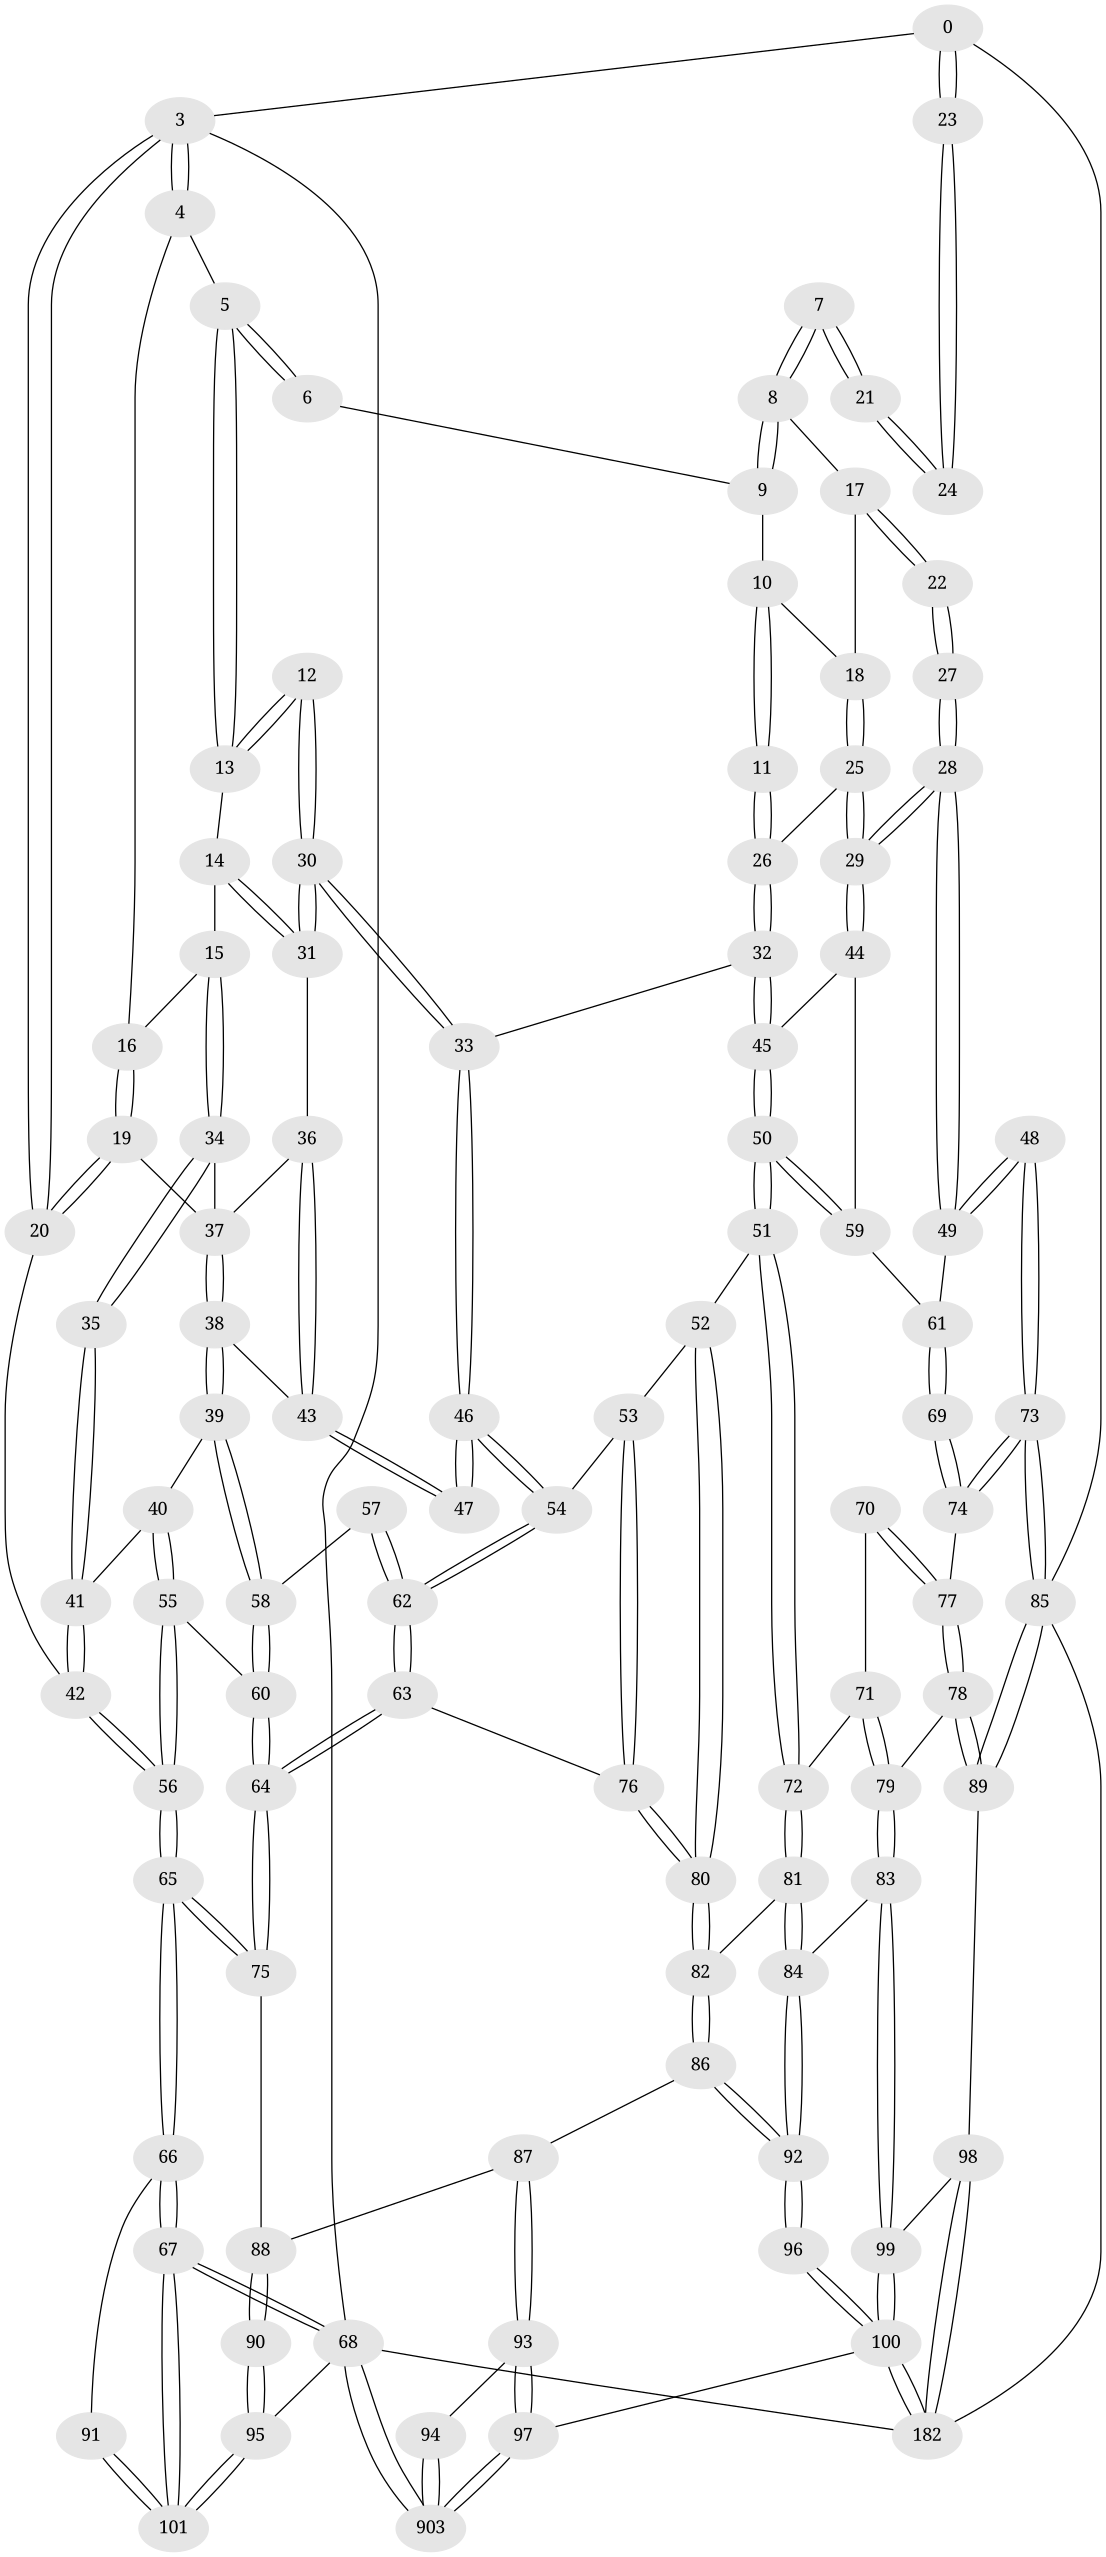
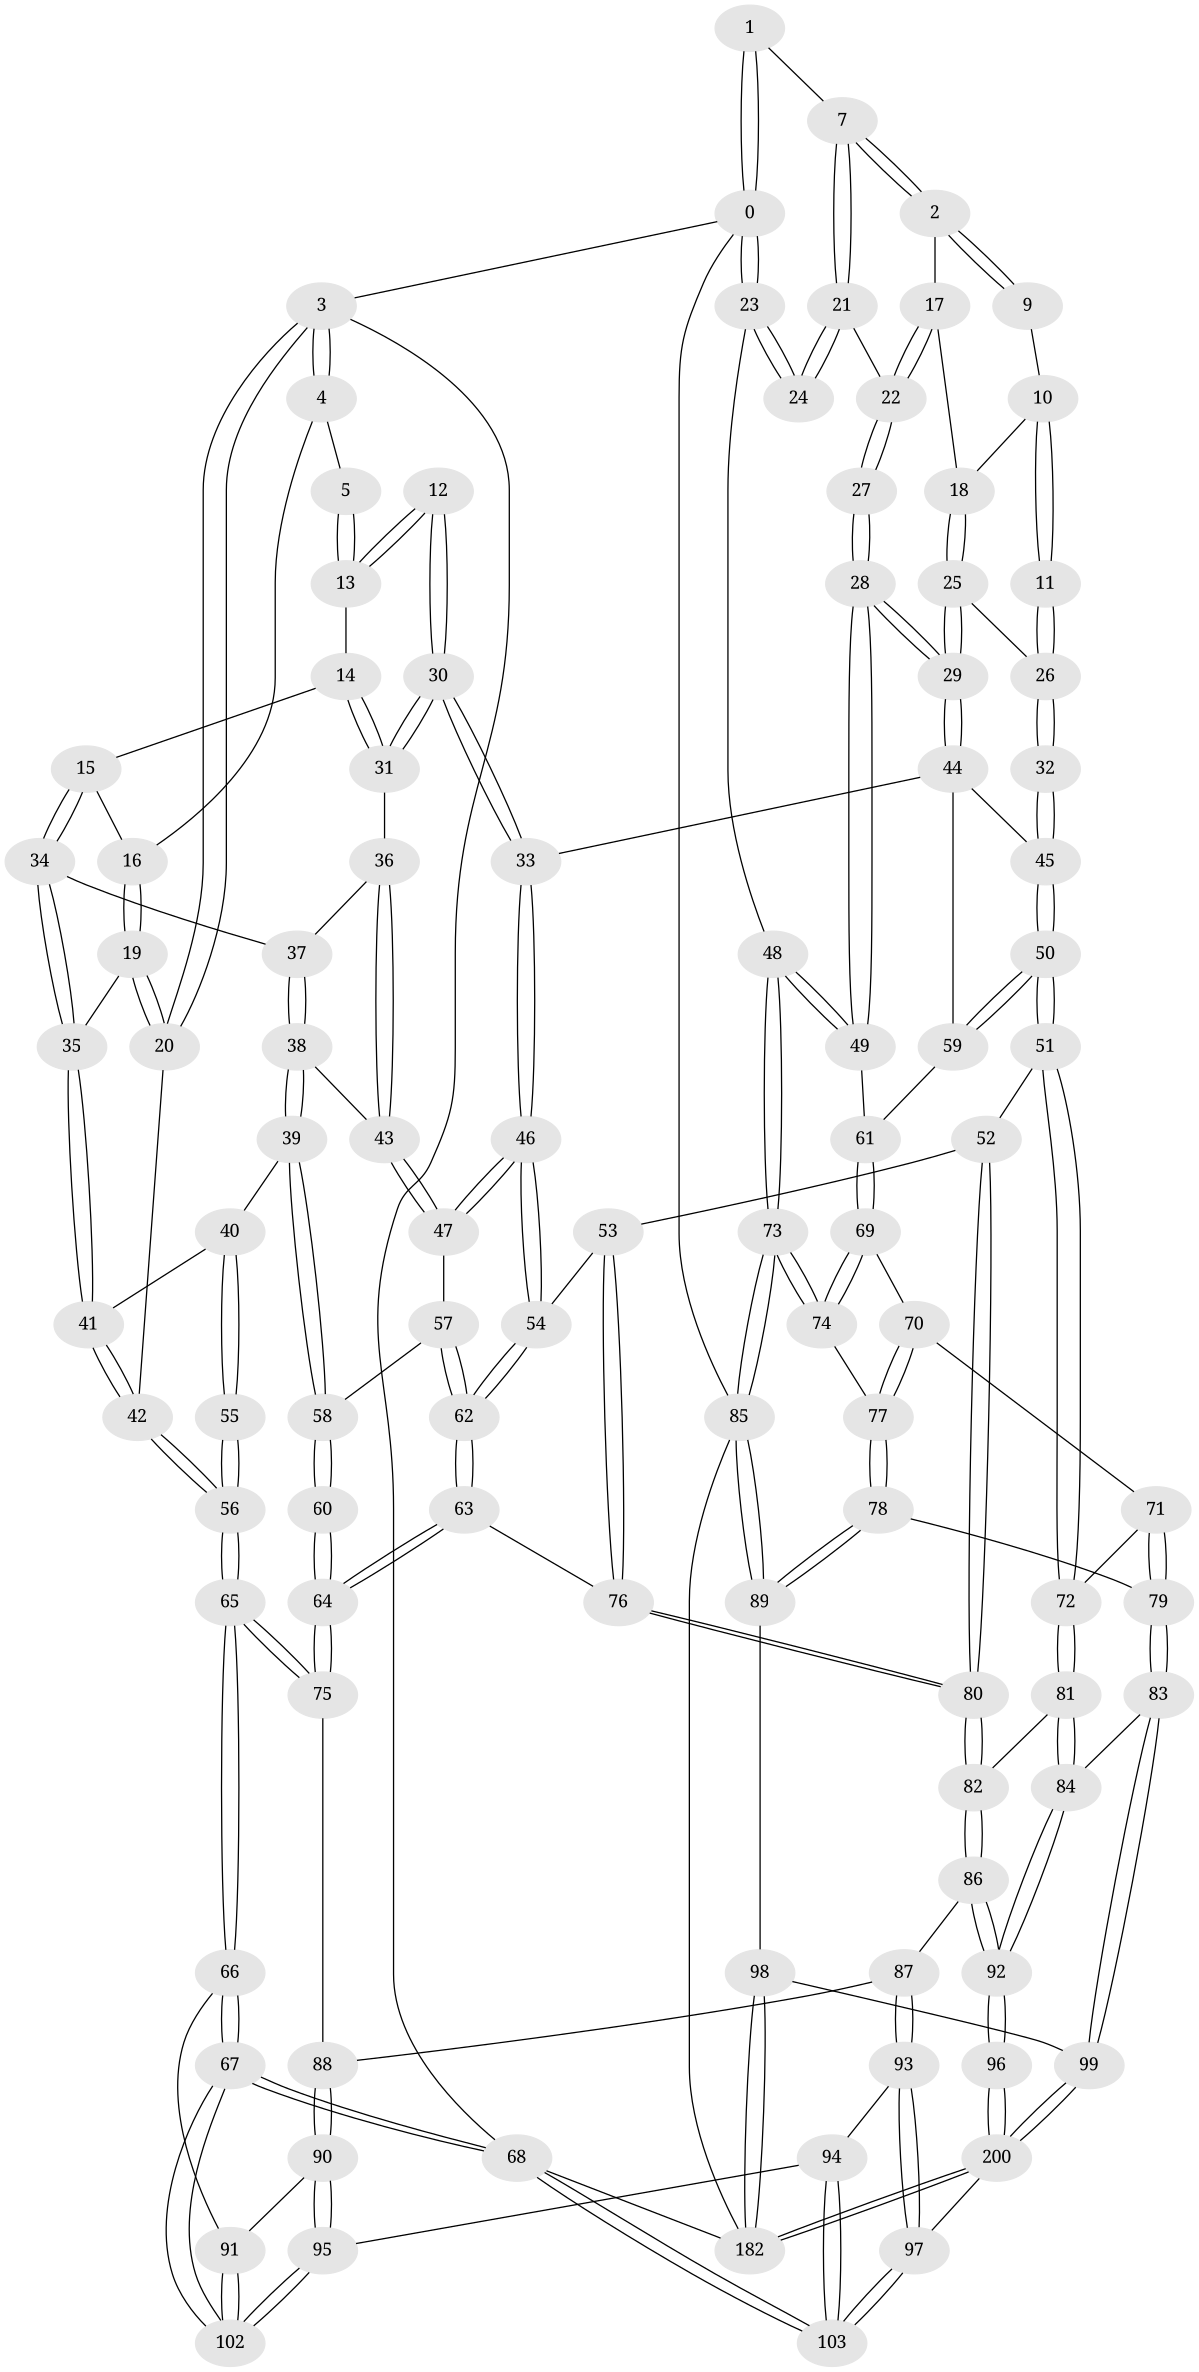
  graph {
    fontname="Noto Serif"
    node [color=gray90 fontname="Noto Serif" style=filled]
    edge [fontname="Noto Serif"]
    n1 [label=0]
+   1
    7
    3
    23
    85
-   8
+   8 [label=2]
    21
    4
    20
    68
    24
    48
    n14 [label=182]
    89
    5
    16
    42
-   103 [label=903]
-   6
+   103
    13
    19
    9
    14
    10
    17
    22
    18
    11
    26
    25
    12
    30
    32
    31
    33
    15
    34
    36
    35
    37
    27
    29
    41
    56
    28
    49
    73
    44
    45
    61
    59
    46
    43
    50
    47
    54
    38
    39
    40
    58
    55
    60
    65
    57
    51
    62
    74
    69
    52
    72
    53
    80
    81
    76
    82
    63
    64
    75
    66
    70
    88
    67
    91
-   101
+   101 [label=102]
    71
    77
    79
    78
    83
    84
    90
    98
    99
    86
    92
    87
-   100
+   100 [label=200]
    96
    93
    94
    97
    95
    n1 -- 3
    n1 -- 23
    n1 -- 23
    n1 -- 85
+   1 -- n1
+   1 -- n1
+   1 -- 7
    7 -- 8
    7 -- 8
    7 -- 21
    7 -- 21
    3 -- 4
    3 -- 4
    3 -- 20
    3 -- 20
    3 -- 68
    23 -- 24
    23 -- 24
+   23 -- 48
    85 -- n14
    85 -- 89
    85 -- 89
    8 -- 9
    8 -- 9
    8 -- 17
    21 -- 24
    21 -- 24
+   21 -- 22
    4 -- 5
    4 -- 16
    20 -- 42
    68 -- n14
    68 -- 103
    68 -- 103
    48 -- 49
    48 -- 49
    48 -- 73
    48 -- 73
    89 -- 98
-   5 -- 6
-   5 -- 6
    5 -- 13
    5 -- 13
    16 -- 19
    16 -- 19
    42 -- 56
    42 -- 56
-   6 -- 9
    13 -- 14
    19 -- 20
    19 -- 20
-   19 -- 37
+   19 -- 35
    9 -- 10
    14 -- 31
    14 -- 31
    14 -- 15
    10 -- 18
    10 -- 11
    10 -- 11
    17 -- 22
    17 -- 22
    17 -- 18
    22 -- 27
    22 -- 27
    18 -- 25
    18 -- 25
    11 -- 26
    11 -- 26
    26 -- 32
    26 -- 32
    25 -- 26
    25 -- 29
    25 -- 29
    12 -- 13
    12 -- 13
    12 -- 30
    12 -- 30
    30 -- 31
    30 -- 31
    30 -- 33
    30 -- 33
-   32 -- 33
+   44 -- 33
    32 -- 45
    32 -- 45
    31 -- 36
    33 -- 46
    33 -- 46
    15 -- 16
    15 -- 34
    15 -- 34
    34 -- 35
    34 -- 35
    34 -- 37
    36 -- 37
    36 -- 43
    36 -- 43
    35 -- 41
    35 -- 41
    37 -- 38
    37 -- 38
    27 -- 28
    27 -- 28
    29 -- 44
    29 -- 44
    41 -- 42
    41 -- 42
    56 -- 65
    56 -- 65
    28 -- 29
    28 -- 29
    28 -- 49
    28 -- 49
    49 -- 61
    73 -- 85
    73 -- 85
    73 -- 74
    73 -- 74
    44 -- 45
    44 -- 59
    45 -- 50
    45 -- 50
    61 -- 69
    61 -- 69
    59 -- 61
    46 -- 47
    46 -- 47
    46 -- 54
    46 -- 54
    43 -- 47
    43 -- 47
    50 -- 59
    50 -- 59
    50 -- 51
    50 -- 51
+   47 -- 57
    54 -- 62
    54 -- 62
    38 -- 43
    38 -- 39
    38 -- 39
    39 -- 40
    39 -- 58
    39 -- 58
    40 -- 41
    40 -- 55
    40 -- 55
    58 -- 60
    58 -- 60
    55 -- 56
    55 -- 56
-   55 -- 60
    60 -- 64
    60 -- 64
    65 -- 75
    65 -- 75
    65 -- 66
    65 -- 66
    57 -- 58
    57 -- 62
    57 -- 62
    51 -- 52
    51 -- 72
    51 -- 72
    62 -- 63
    62 -- 63
    74 -- 77
    69 -- 74
    69 -- 74
+   69 -- 70
    52 -- 53
    52 -- 80
    52 -- 80
    72 -- 81
    72 -- 81
    53 -- 54
    53 -- 76
    53 -- 76
    80 -- 82
    80 -- 82
    81 -- 82
    81 -- 84
    81 -- 84
    76 -- 80
    76 -- 80
    82 -- 86
    82 -- 86
    63 -- 76
    63 -- 64
    63 -- 64
    64 -- 75
    64 -- 75
    75 -- 88
    66 -- 67
    66 -- 67
    66 -- 91
    70 -- 71
    70 -- 77
    70 -- 77
    88 -- 90
    88 -- 90
    67 -- 68
    67 -- 68
    67 -- 101
    67 -- 101
    91 -- 101
    91 -- 101
    71 -- 72
    71 -- 79
    71 -- 79
    77 -- 78
    77 -- 78
    79 -- 83
    79 -- 83
    78 -- 89
    78 -- 89
    78 -- 79
    83 -- 84
    83 -- 99
    83 -- 99
    84 -- 92
    84 -- 92
+   90 -- 91
    90 -- 95
    90 -- 95
    98 -- n14
    98 -- n14
    98 -- 99
    99 -- 100
    99 -- 100
    86 -- 92
    86 -- 92
    86 -- 87
    92 -- 96
    92 -- 96
    87 -- 88
    87 -- 93
    87 -- 93
    100 -- n14
    100 -- n14
    100 -- 97
    96 -- 100
    96 -- 100
    93 -- 94
    93 -- 97
    93 -- 97
    94 -- 103
    94 -- 103
-   68 -- 95
+   94 -- 95
    97 -- 103
    97 -- 103
    95 -- 101
    95 -- 101
  }
